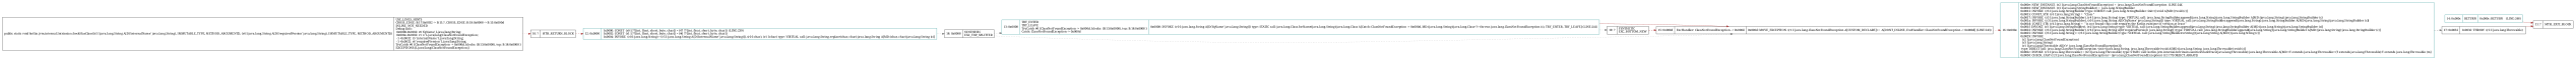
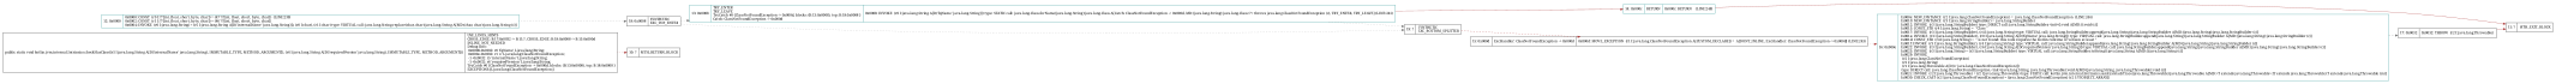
  digraph {
    fontname="Noto Serif"
    rankdir=LR
    node [color=black fontname="Noto Serif" shape=record]
    edge [color=brown fontname="Noto Serif" style=dotted]
    n1 [label="{10\:\ ?|MTH_RETURN_BLOCK\l}"]
    n2 [color=teal label="{12\:\ 0x0000|0x0000: CONST  (r0 I:??[int, float, short, byte, char]) = (47 ??[int, float, short, byte, char])  (LINE:239)\l0x0002: CONST  (r1 I:??[int, float, short, byte, char]) = (46 ??[int, float, short, byte, char]) \l0x0004: INVOKE  (r0 I:java.lang.String) = (r5 I:java.lang.String A[D('internalName' java.lang.String)]), (r0 I:char), (r1 I:char) type: VIRTUAL call: java.lang.String.replace(char, char):java.lang.String A[MD:(char, char):java.lang.String (c)]\l}"]
-   n3 [label="{18\:\ 0x0008|SYNTHETIC\lEXC_TOP_SPLITTER\l}"]
+   n3 [label="{18\:\ 0x0008|SYNTHETIC\lEXC_TOP_ENTER\l}"]
    n4 [color=teal label="{13\:\ 0x0008|TRY_ENTER\lTRY_LEAVE\lTryCatch #0 \{ClassNotFoundException \-\> 0x000d, blocks: (B:13:0x0008), top: B:18:0x0008 \}\lCatch: ClassNotFoundException \-\> 0x000d\l|0x0008: INVOKE  (r0 I:java.lang.String A[D('fqName' java.lang.String)]) type: STATIC call: java.lang.Class.forName(java.lang.String):java.lang.Class A[Catch: ClassNotFoundException \-\> 0x000d, MD:(java.lang.String):java.lang.Class\<?\> throws java.lang.ClassNotFoundException (c), TRY_ENTER, TRY_LEAVE] (LINE:241)\l}"]
    n5 [label="{15\:\ 0x000d|ExcHandler: ClassNotFoundException \-\> 0x000d\l|0x000d: MOVE_EXCEPTION  (r1 I:java.lang.ClassNotFoundException A[CUSTOM_DECLARE]) =  A[DONT_INLINE, ExcHandler: ClassNotFoundException \-\> 0x000d] (LINE:243)\l}"]
    n6 [color=teal label="{14\:\ 0x000c|RETURN\l|0x000c: RETURN    (LINE:248)\l}"]
-   n7 [label="{19\:\ ?|SYNTHETIC\lEXC_BOTTOM_NEW\l}"]
+   n7 [label="{19\:\ ?|SYNTHETIC\lEXC_BOTTOM_SPLITTER\l}"]
    n8 [color=teal label="{16\:\ 0x000e|0x000e: NEW_INSTANCE  (r2 I:java.lang.ClassNotFoundException) =  java.lang.ClassNotFoundException  (LINE:244)\l0x0010: NEW_INSTANCE  (r3 I:java.lang.StringBuilder) =  java.lang.StringBuilder \l0x0012: INVOKE  (r3 I:java.lang.StringBuilder) type: DIRECT call: java.lang.StringBuilder.\<init\>():void A[MD:():void (c)]\l0x0015: CONST_STR  (r4 I:java.lang.String) =  \"Class \" \l0x0017: INVOKE  (r3 I:java.lang.StringBuilder), (r4 I:java.lang.String) type: VIRTUAL call: java.lang.StringBuilder.append(java.lang.String):java.lang.StringBuilder A[MD:(java.lang.String):java.lang.StringBuilder (c)]\l0x001a: INVOKE  (r3 I:java.lang.StringBuilder), (r0 I:java.lang.String A[D('fqName' java.lang.String)]) type: VIRTUAL call: java.lang.StringBuilder.append(java.lang.String):java.lang.StringBuilder A[MD:(java.lang.String):java.lang.StringBuilder (c)]\l0x001d: CONST_STR  (r4 I:java.lang.String) =  \" is not found: this code requires the Kotlin runtime of version at least \" \l0x001f: INVOKE  (r3 I:java.lang.StringBuilder), (r4 I:java.lang.String) type: VIRTUAL call: java.lang.StringBuilder.append(java.lang.String):java.lang.StringBuilder A[MD:(java.lang.String):java.lang.StringBuilder (c)]\l0x0022: INVOKE  (r3 I:java.lang.StringBuilder), (r6 I:java.lang.String A[D('requiredVersion' java.lang.String)]) type: VIRTUAL call: java.lang.StringBuilder.append(java.lang.String):java.lang.StringBuilder A[MD:(java.lang.String):java.lang.StringBuilder (c)]\l0x0025: INVOKE  (r3 I:java.lang.String) = (r3 I:java.lang.StringBuilder) type: VIRTUAL call: java.lang.StringBuilder.toString():java.lang.String A[MD:():java.lang.String (c)]\l0x0029: INVOKE  \l  (r2 I:java.lang.ClassNotFoundException)\l  (r3 I:java.lang.String)\l  (r1 I:java.lang.Throwable A[D('e' java.lang.ClassNotFoundException)])\l type: DIRECT call: java.lang.ClassNotFoundException.\<init\>(java.lang.String, java.lang.Throwable):void A[MD:(java.lang.String, java.lang.Throwable):void (c)]\l0x002c: INVOKE  (r2 I:java.lang.Throwable) = (r2 I:java.lang.Throwable) type: STATIC call: kotlin.jvm.internal.Intrinsics.sanitizeStackTrace(java.lang.Throwable):java.lang.Throwable A[MD:\<T extends java.lang.Throwable\>:(T extends java.lang.Throwable):T extends java.lang.Throwable (m)]\l0x0030: CHECK_CAST (r2 I:java.lang.ClassNotFoundException) = (java.lang.ClassNotFoundException) (r2 I:??[OBJECT, ARRAY]) \l}"]
    n9 [label="{11\:\ ?|MTH_EXIT_BLOCK\l}"]
    n10 [label="{17\:\ 0x0032|0x0032: THROW  (r2 I:java.lang.Throwable) \l}"]
    n11 [label="{public static void kotlin.jvm.internal.Intrinsics.checkHasClass((r5 I:java.lang.String A[D('internalName' java.lang.String), IMMUTABLE_TYPE, METHOD_ARGUMENT]), (r6 I:java.lang.String A[D('requiredVersion' java.lang.String), IMMUTABLE_TYPE, METHOD_ARGUMENT]))  | USE_LINES_HINTS\lCROSS_EDGE: B:17:0x0032 \-\> B:11:?, CROSS_EDGE: B:18:0x0008 \-\> B:15:0x000d\lINLINE_NOT_NEEDED\lDebug Info:\l  0x0008\-0x0032: r0 'fqName' Ljava\/lang\/String;\l  0x000e\-0x0032: r1 'e' Ljava\/lang\/ClassNotFoundException;\l  \-1 \-0x0032: r5 'internalName' Ljava\/lang\/String;\l  \-1 \-0x0032: r6 'requiredVersion' Ljava\/lang\/String;\lTryCatch #0 \{ClassNotFoundException \-\> 0x000d, blocks: (B:13:0x0008), top: B:18:0x0008 \}\lEXCEPTIONS:[Ljava\/lang\/ClassNotFoundException;]\l}"]
-   n1 -> n2 [style=dashed]
    n2 -> n3 [color=gray40]
    n3 -> n4 [color=gray40]
-   n3 -> n5 [color=gray40]
-   n4 -> n5 [style=solid]
+   n3 -> n7 [color=gray40]
+   n4 -> n6 [style=solid]
    n4 -> n7 [color=gray40]
    n5 -> n8
    n6 -> n9 [style=solid]
    n7 -> n5 [style=dashed]
    n8 -> n10 [color=gray40 style=dashed]
    n10 -> n9 [style=solid]
    n11 -> n1
  }
